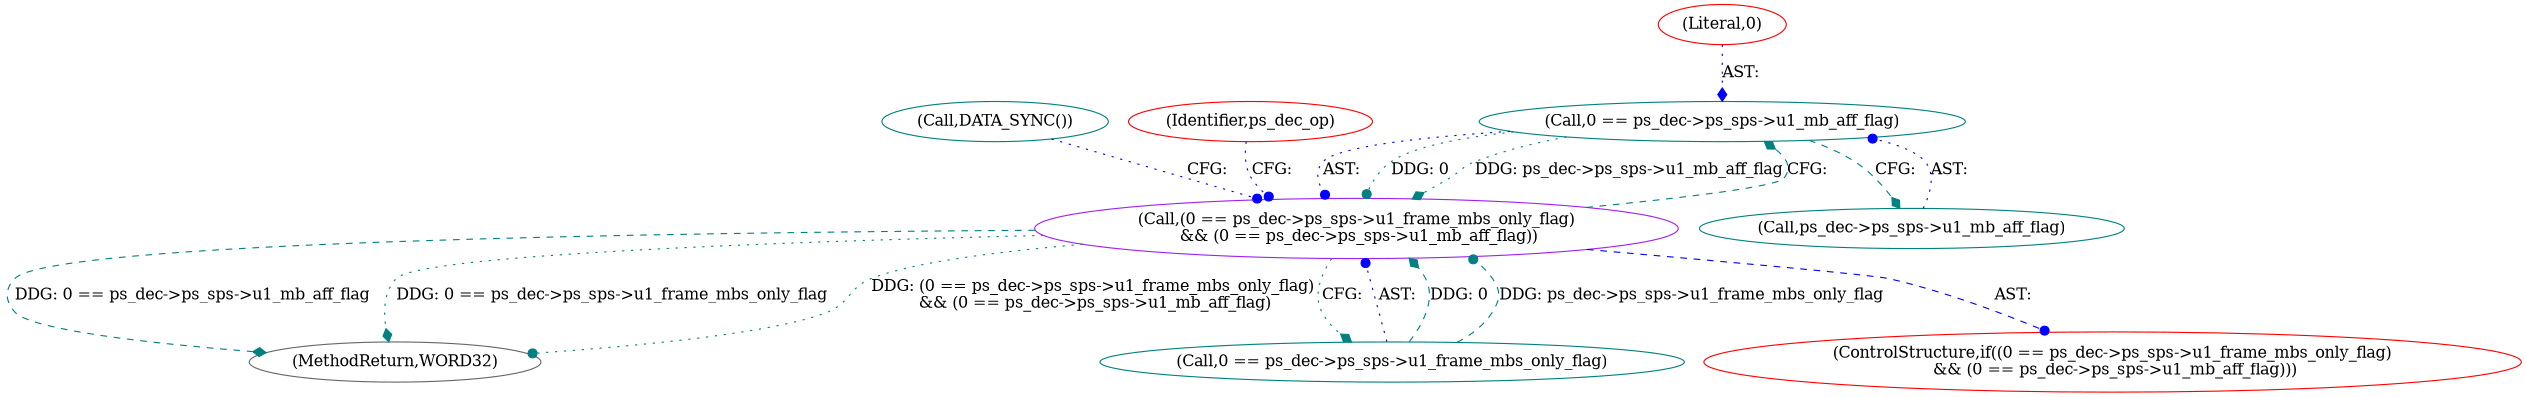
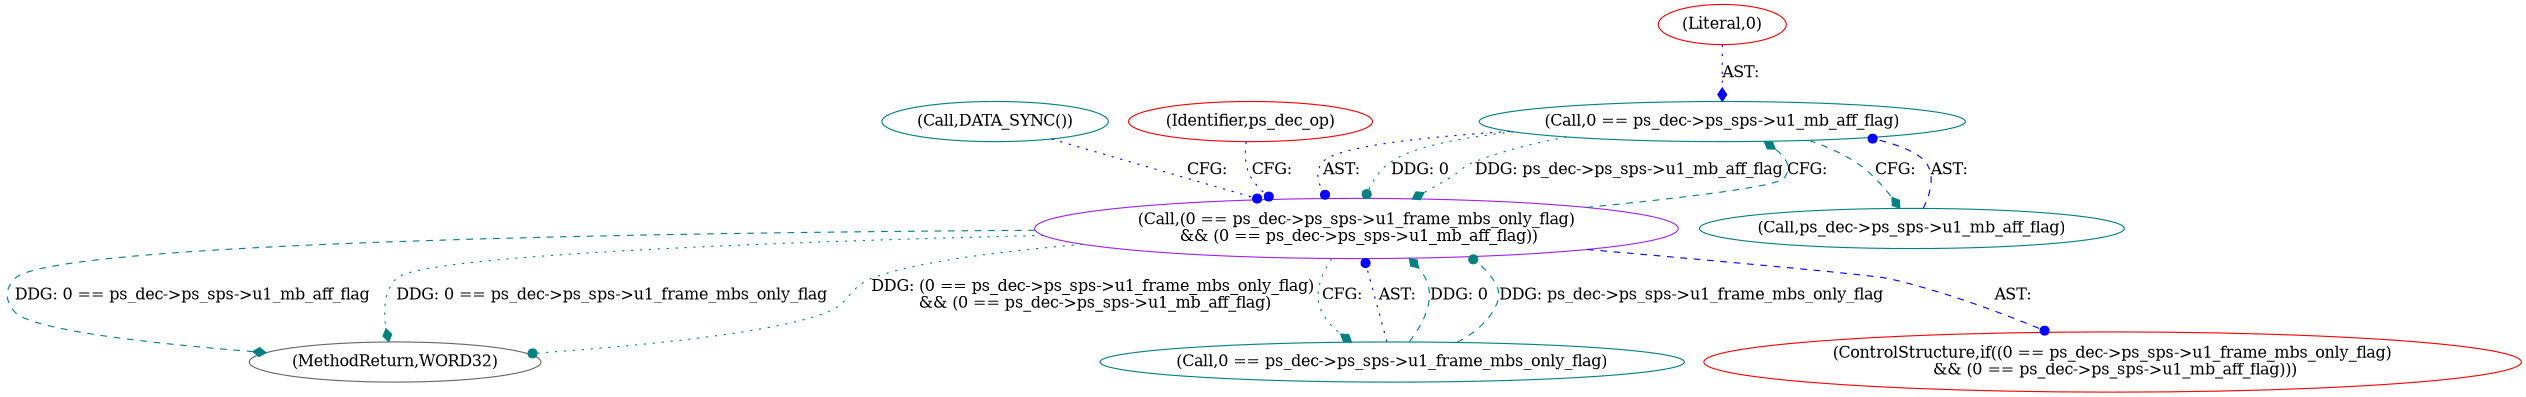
  digraph {
    node [color=teal]
    edge [arrowhead=dot color=teal style=dotted]
    n1 [label="(Call,0 == ps_dec->ps_sps->u1_mb_aff_flag)"]
    n2 [color=purple label="(Call,(0 == ps_dec->ps_sps->u1_frame_mbs_only_flag)\n && (0 == ps_dec->ps_sps->u1_mb_aff_flag))"]
    n3 [label="(Call,ps_dec->ps_sps->u1_mb_aff_flag)"]
    n4 [color=gray40 label="(MethodReturn,WORD32)"]
    n5 [label="(Call,0 == ps_dec->ps_sps->u1_frame_mbs_only_flag)"]
    n6 [color=red label="(ControlStructure,if((0 == ps_dec->ps_sps->u1_frame_mbs_only_flag)\n && (0 == ps_dec->ps_sps->u1_mb_aff_flag)))"]
    n7 [label="(Call,DATA_SYNC())"]
    n8 [color=red label="(Identifier,ps_dec_op)"]
    n9 [color=red label="(Literal,0)"]
    n1 -> n2 [color=blue label="AST: "]
    n1 -> n2 [label="DDG: 0"]
    n1 -> n2 [arrowhead=diamond label="DDG: ps_dec->ps_sps->u1_mb_aff_flag"]
    n1 -> n3 [arrowhead=diamond label="CFG: " style=dashed]
    n2 -> n1 [arrowhead=diamond label="CFG: " style=dashed]
    n2 -> n4 [arrowhead=diamond label="DDG: 0 == ps_dec->ps_sps->u1_mb_aff_flag" style=dashed]
    n2 -> n4 [arrowhead=diamond label="DDG: 0 == ps_dec->ps_sps->u1_frame_mbs_only_flag"]
    n2 -> n4 [label="DDG: (0 == ps_dec->ps_sps->u1_frame_mbs_only_flag)\n && (0 == ps_dec->ps_sps->u1_mb_aff_flag)"]
    n2 -> n5 [arrowhead=diamond label="CFG: "]
    n2 -> n6 [color=blue label="AST: " style=dashed]
-   n3 -> n1 [color=blue label="AST: "]
+   n3 -> n1 [color=blue label="AST: " style=dashed]
    n5 -> n2 [color=blue label="AST: "]
    n5 -> n2 [arrowhead=diamond label="DDG: 0" style=dashed]
    n5 -> n2 [label="DDG: ps_dec->ps_sps->u1_frame_mbs_only_flag" style=dashed]
    n7 -> n2 [color=blue label="CFG: "]
    n8 -> n2 [color=blue label="CFG: "]
    n9 -> n1 [arrowhead=diamond color=blue label="AST: "]
  }
